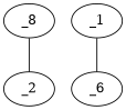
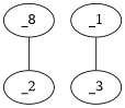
  graph {
    n1 [label=_8 x=0.651121 y=2.93679]
    _2 [x=0.744255 y=0.6705]
    _1 [x=2.23 y=2.94]
-   _3 [x=2.71509 y=1.26038 label=_6]
+   _3 [x=2.71509 y=1.26038]
    n1 -- _2
    _1 -- _3
  }
